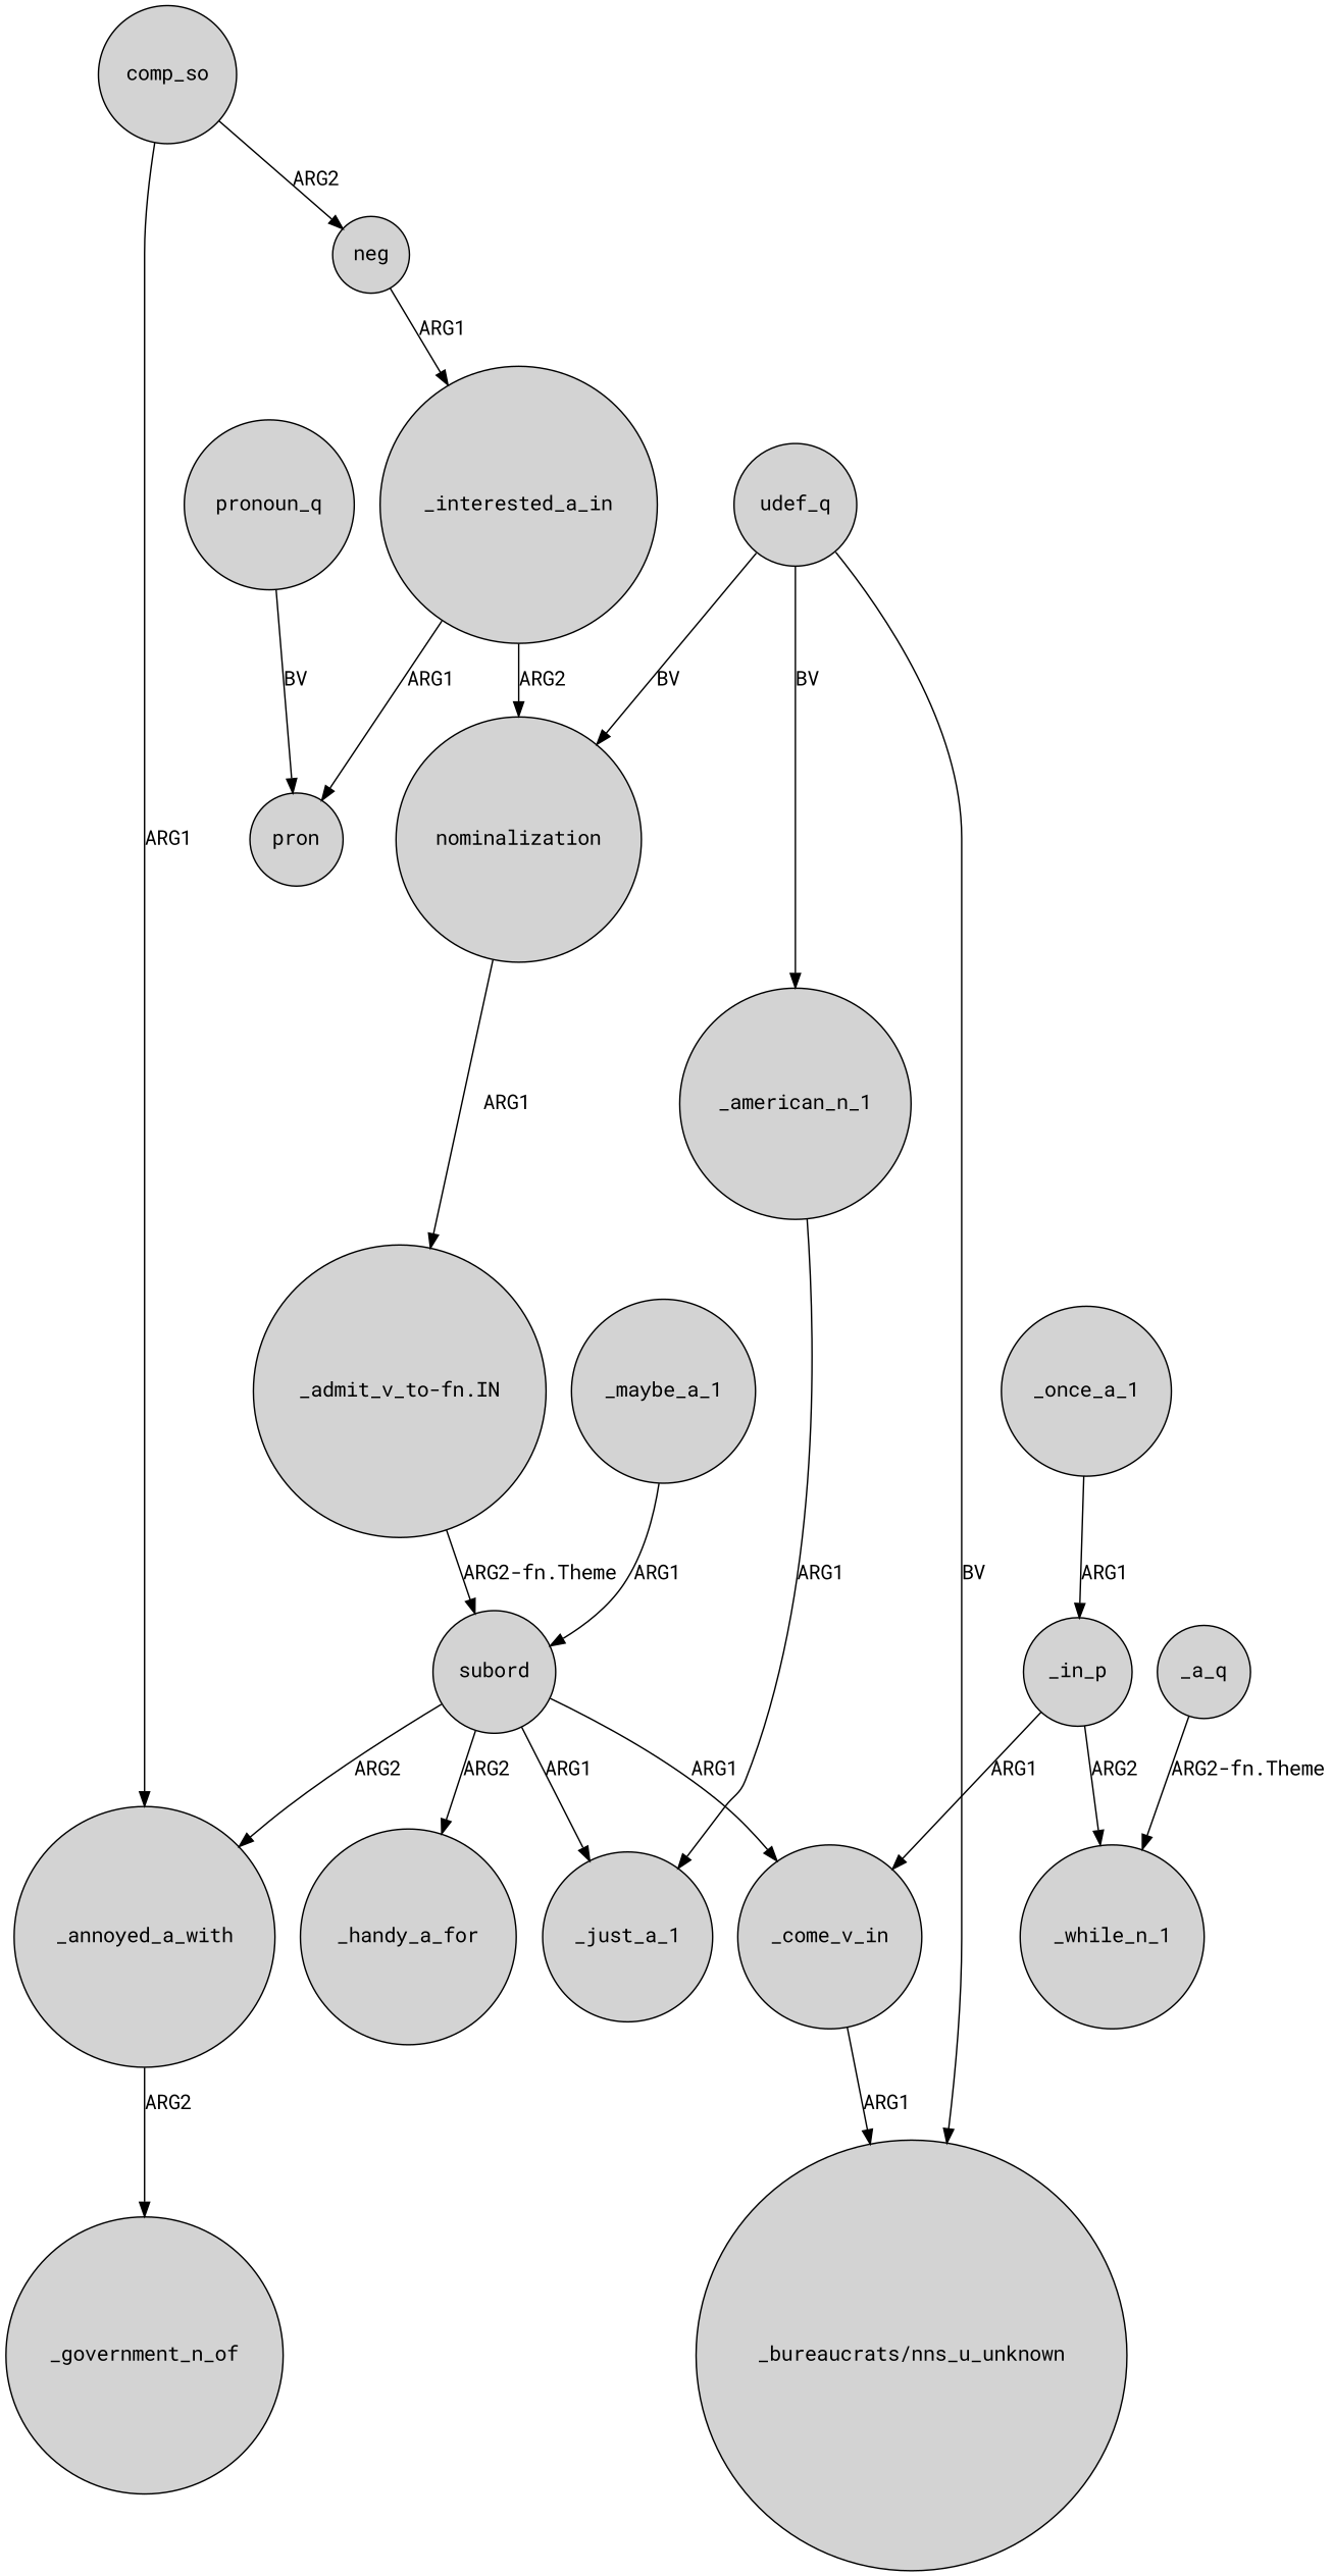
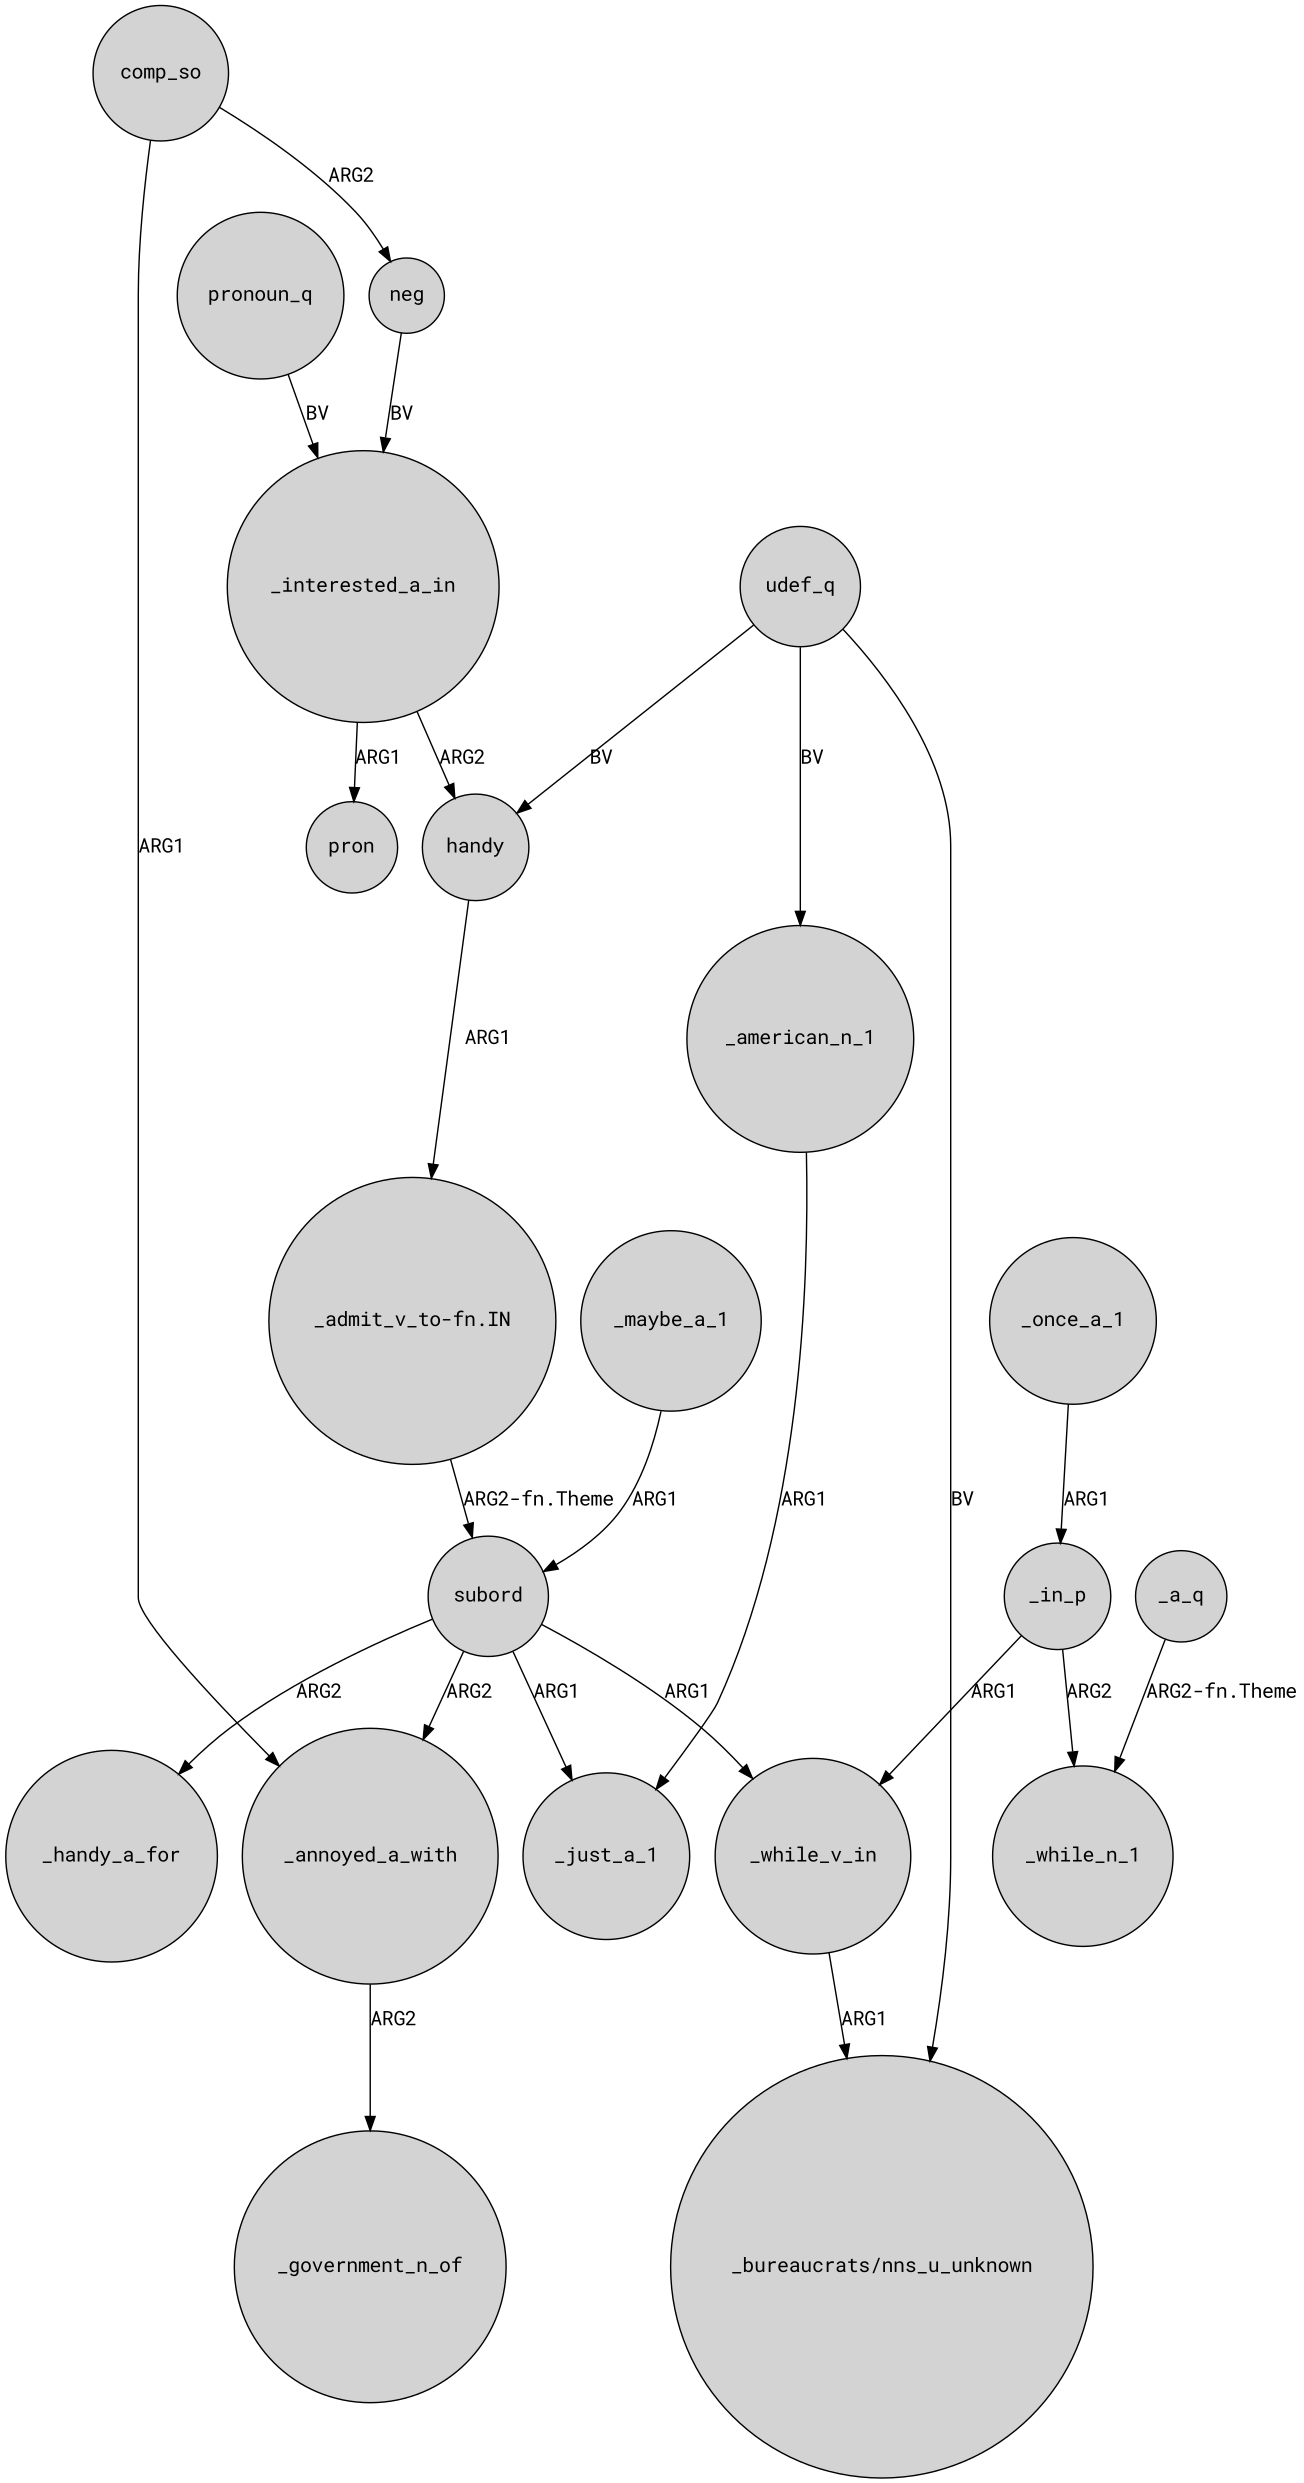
  digraph {
    fontname="Roboto Mono"
    node [fontname="Roboto Mono" shape=circle style=filled]
    edge [fontname="Roboto Mono"]
    _interested_a_in
-   nominalization
+   nominalization [label=handy]
    pron
    "_admit_v_to-fn.IN"
    subord
    comp_so
    _annoyed_a_with
    neg
    _government_n_of
    _handy_a_for
    _just_a_1
-   _come_v_in
+   _come_v_in [label=_while_v_in]
    "_bureaucrats/nns_u_unknown"
    udef_q
    _american_n_1
    _maybe_a_1
    _a_q
    _while_n_1
    _once_a_1
    _in_p
    pronoun_q
    _interested_a_in -> nominalization [label=ARG2]
    _interested_a_in -> pron [label=ARG1]
    nominalization -> "_admit_v_to-fn.IN" [label=ARG1]
    "_admit_v_to-fn.IN" -> subord [label="ARG2-fn.Theme"]
    subord -> _annoyed_a_with [label=ARG2]
    subord -> _handy_a_for [label=ARG2]
    subord -> _just_a_1 [label=ARG1]
    subord -> _come_v_in [label=ARG1]
    comp_so -> _annoyed_a_with [label=ARG1]
    comp_so -> neg [label=ARG2]
    _annoyed_a_with -> _government_n_of [label=ARG2]
-   neg -> _interested_a_in [label=ARG1]
+   neg -> _interested_a_in [label=BV]
    _come_v_in -> "_bureaucrats/nns_u_unknown" [label=ARG1]
    udef_q -> nominalization [label=BV]
    udef_q -> "_bureaucrats/nns_u_unknown" [label=BV]
    udef_q -> _american_n_1 [label=BV]
    _american_n_1 -> _just_a_1 [label=ARG1]
    _maybe_a_1 -> subord [label=ARG1]
    _a_q -> _while_n_1 [label="ARG2-fn.Theme"]
    _once_a_1 -> _in_p [label=ARG1]
    _in_p -> _come_v_in [label=ARG1]
    _in_p -> _while_n_1 [label=ARG2]
-   pronoun_q -> pron [label=BV]
+   pronoun_q -> _interested_a_in [label=BV]
  }
